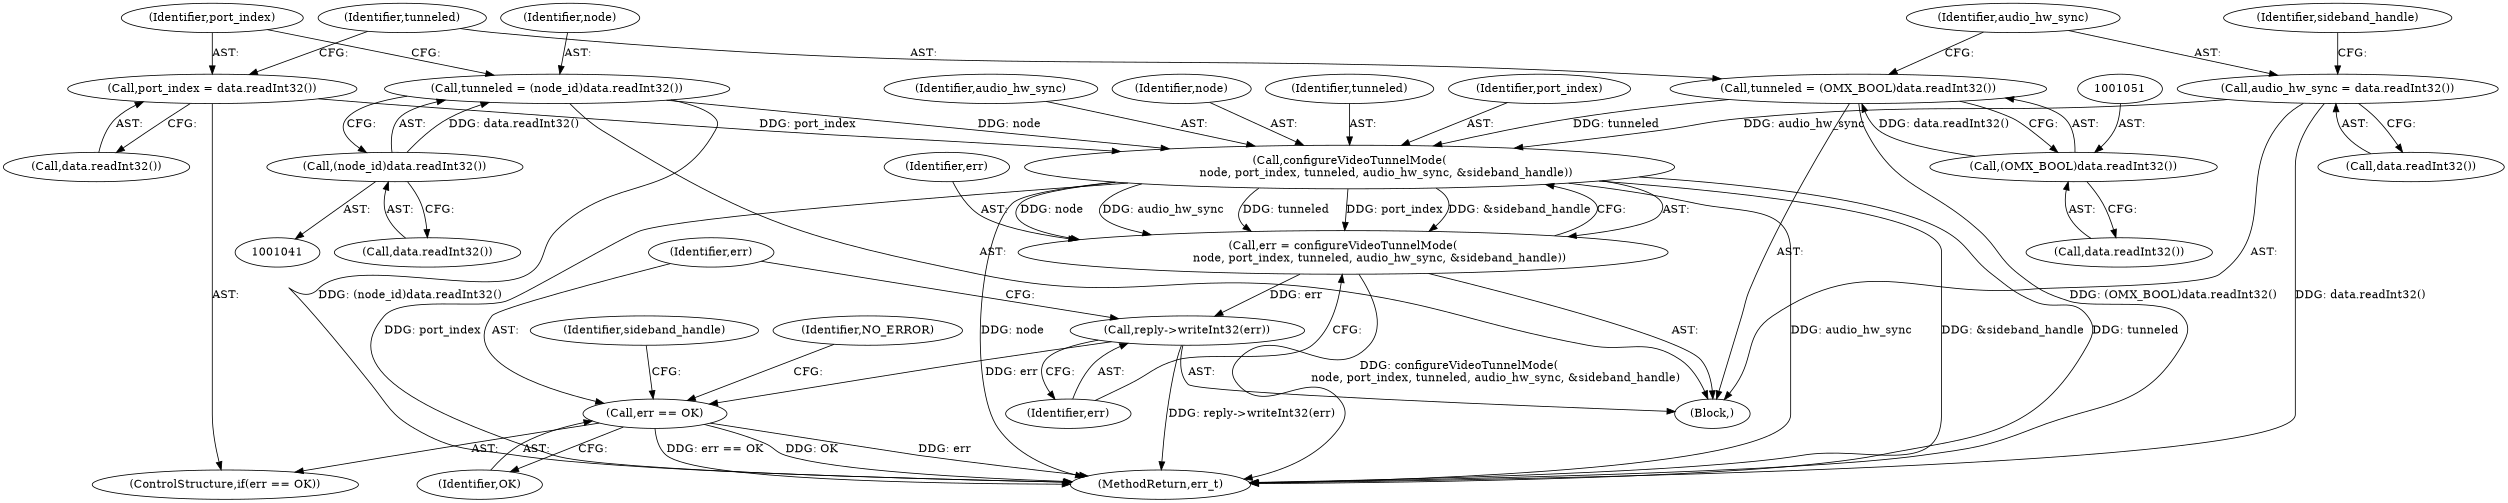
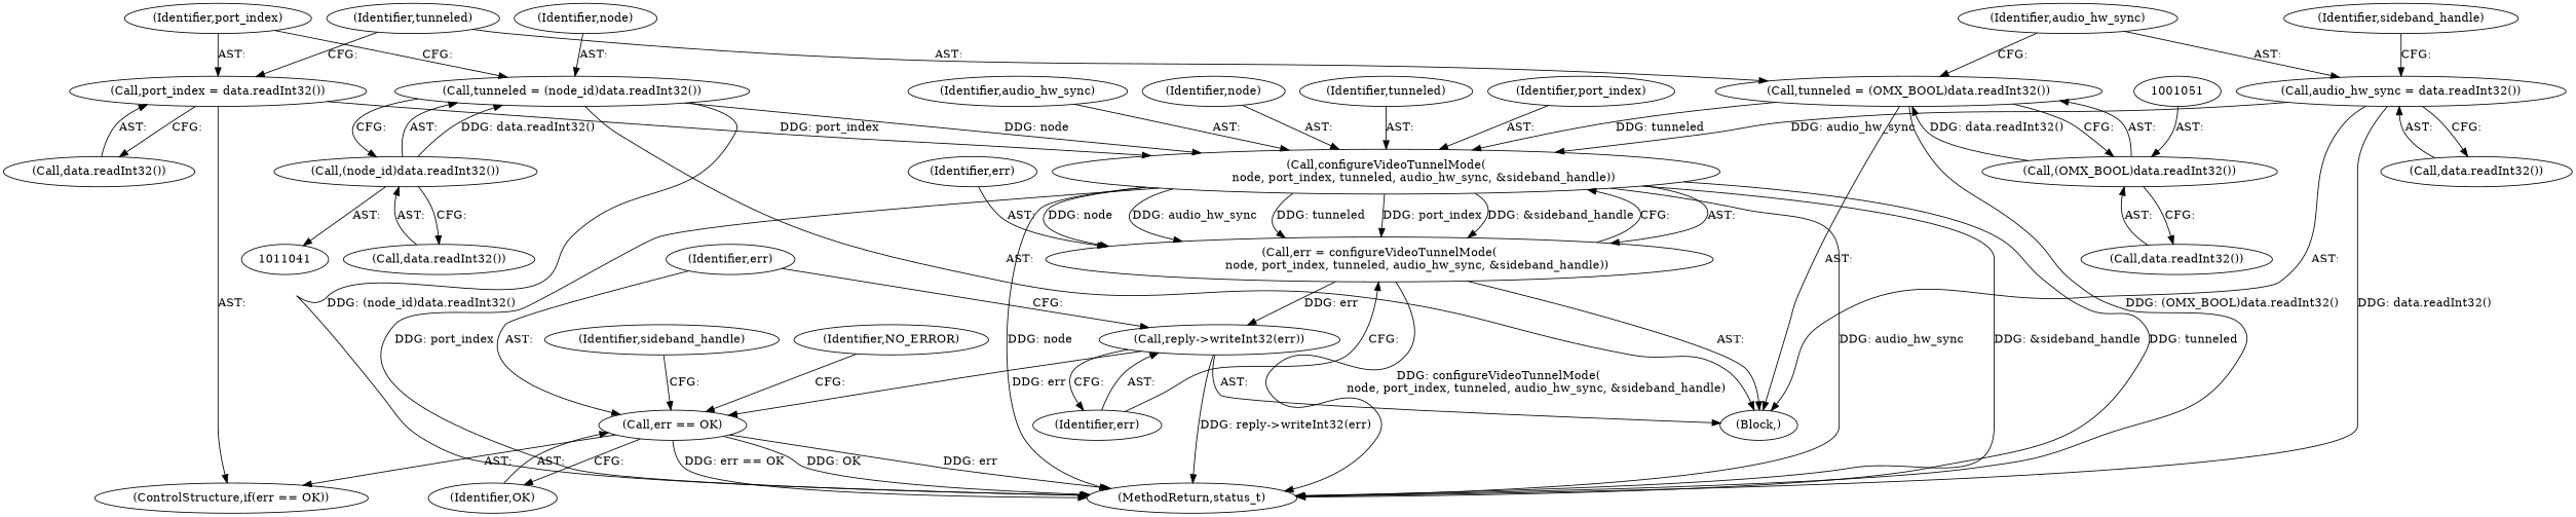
  digraph {
    n1 [label="(Call,configureVideoTunnelMode(\n                    node, port_index, tunneled, audio_hw_sync, &sideband_handle))"]
    n2 [label="(Call,err = configureVideoTunnelMode(\n                    node, port_index, tunneled, audio_hw_sync, &sideband_handle))"]
-   n3 [label="(MethodReturn,err_t)"]
+   n3 [label="(MethodReturn,status_t)"]
    n4 [label="(Block,)"]
    n5 [label="(Call,reply->writeInt32(err))"]
    n6 [label="(Call,tunneled = (node_id)data.readInt32())"]
    n7 [label="(Call,(node_id)data.readInt32())"]
    n8 [label="(Call,data.readInt32())"]
-   1001041
+   1001041 [label=1011041]
    n10 [label="(Call,port_index = data.readInt32())"]
    n11 [label="(Call,data.readInt32())"]
    n12 [label="(ControlStructure,if(err == OK))"]
    n13 [label="(Call,tunneled = (OMX_BOOL)data.readInt32())"]
    n14 [label="(Call,(OMX_BOOL)data.readInt32())"]
    n15 [label="(Call,data.readInt32())"]
    n16 [label="(Call,audio_hw_sync = data.readInt32())"]
    n17 [label="(Call,data.readInt32())"]
    n18 [label="(Call,err == OK)"]
    n19 [label="(Identifier,err)"]
    n20 [label="(Identifier,OK)"]
    n21 [label="(Identifier,node)"]
    n22 [label="(Identifier,sideband_handle)"]
    n23 [label="(Identifier,NO_ERROR)"]
    n24 [label="(Identifier,tunneled)"]
    n25 [label="(Identifier,audio_hw_sync)"]
    n26 [label="(Identifier,port_index)"]
    n27 [label="(Identifier,err)"]
    n28 [label="(Identifier,tunneled)"]
    n29 [label="(Identifier,node)"]
    n30 [label="(Identifier,port_index)"]
    n31 [label="(Identifier,sideband_handle)"]
    n32 [label="(Identifier,err)"]
    n33 [label="(Identifier,audio_hw_sync)"]
    1001051
    n1 -> n2 [label="AST: "]
    n1 -> n2 [label="DDG: node"]
    n1 -> n2 [label="DDG: audio_hw_sync"]
    n1 -> n2 [label="DDG: tunneled"]
    n1 -> n2 [label="DDG: port_index"]
    n1 -> n2 [label="DDG: &sideband_handle"]
    n1 -> n3 [label="DDG: port_index"]
    n1 -> n3 [label="DDG: node"]
    n1 -> n3 [label="DDG: &sideband_handle"]
    n1 -> n3 [label="DDG: audio_hw_sync"]
    n1 -> n3 [label="DDG: tunneled"]
    n2 -> n1 [label="CFG: "]
    n2 -> n3 [label="DDG: configureVideoTunnelMode(\n                    node, port_index, tunneled, audio_hw_sync, &sideband_handle)"]
    n2 -> n4 [label="AST: "]
    n2 -> n5 [label="DDG: err"]
    n5 -> n3 [label="DDG: reply->writeInt32(err)"]
    n5 -> n4 [label="AST: "]
    n5 -> n18 [label="DDG: err"]
    n5 -> n19 [label="CFG: "]
    n6 -> n1 [label="DDG: node"]
    n6 -> n3 [label="DDG: (node_id)data.readInt32()"]
    n6 -> n4 [label="AST: "]
    n6 -> n7 [label="CFG: "]
    n7 -> n6 [label="AST: "]
    n7 -> n6 [label="DDG: data.readInt32()"]
    n7 -> n8 [label="CFG: "]
    n7 -> 1001041 [label="AST: "]
    n8 -> n7 [label="AST: "]
    n10 -> n1 [label="DDG: port_index"]
    n10 -> n11 [label="CFG: "]
    n10 -> n12 [label="AST: "]
    n11 -> n10 [label="AST: "]
    n13 -> n1 [label="DDG: tunneled"]
    n13 -> n3 [label="DDG: (OMX_BOOL)data.readInt32()"]
    n13 -> n4 [label="AST: "]
    n13 -> n14 [label="CFG: "]
    n14 -> n13 [label="AST: "]
    n14 -> n13 [label="DDG: data.readInt32()"]
    n14 -> n15 [label="CFG: "]
    n15 -> n14 [label="AST: "]
    n16 -> n1 [label="DDG: audio_hw_sync"]
    n16 -> n3 [label="DDG: data.readInt32()"]
    n16 -> n4 [label="AST: "]
    n16 -> n17 [label="CFG: "]
    n17 -> n16 [label="AST: "]
    n18 -> n3 [label="DDG: err"]
    n18 -> n3 [label="DDG: err == OK"]
    n18 -> n3 [label="DDG: OK"]
    n18 -> n12 [label="AST: "]
    n18 -> n20 [label="CFG: "]
    n19 -> n2 [label="CFG: "]
    n19 -> n5 [label="AST: "]
    n20 -> n18 [label="AST: "]
    n21 -> n1 [label="AST: "]
    n22 -> n16 [label="CFG: "]
    n23 -> n18 [label="CFG: "]
    n24 -> n1 [label="AST: "]
    n25 -> n13 [label="CFG: "]
    n25 -> n16 [label="AST: "]
    n26 -> n6 [label="CFG: "]
    n26 -> n10 [label="AST: "]
    n27 -> n5 [label="CFG: "]
    n27 -> n18 [label="AST: "]
    n28 -> n10 [label="CFG: "]
    n28 -> n13 [label="AST: "]
    n29 -> n6 [label="AST: "]
    n30 -> n1 [label="AST: "]
    n31 -> n18 [label="CFG: "]
    n32 -> n2 [label="AST: "]
    n33 -> n1 [label="AST: "]
    1001051 -> n14 [label="AST: "]
  }
